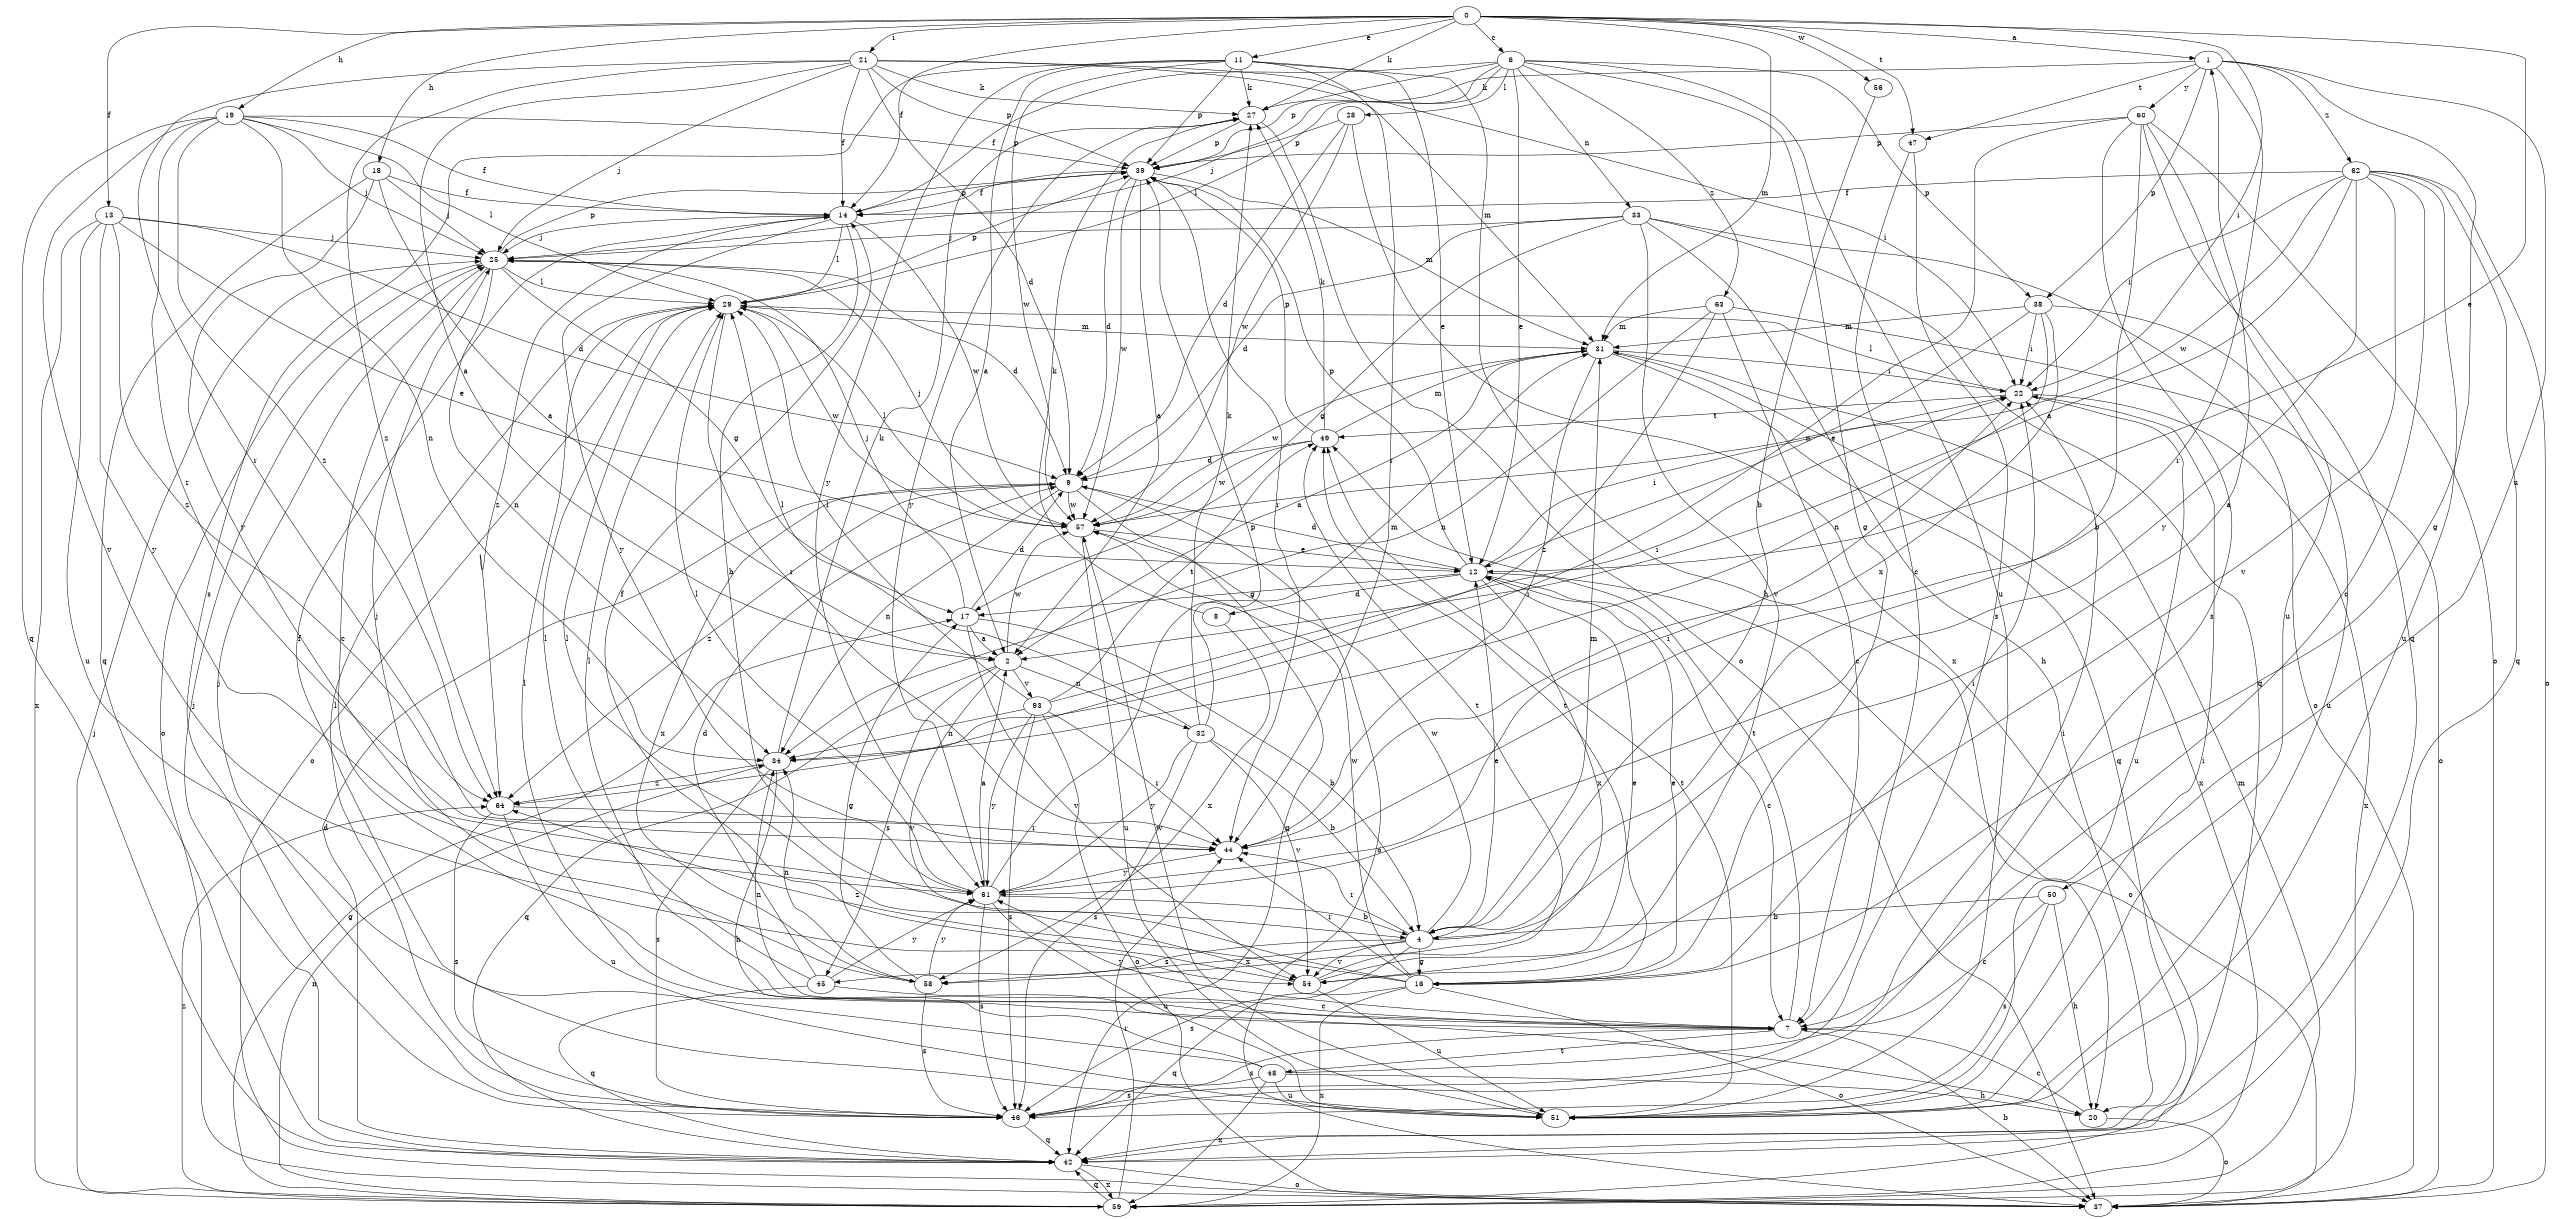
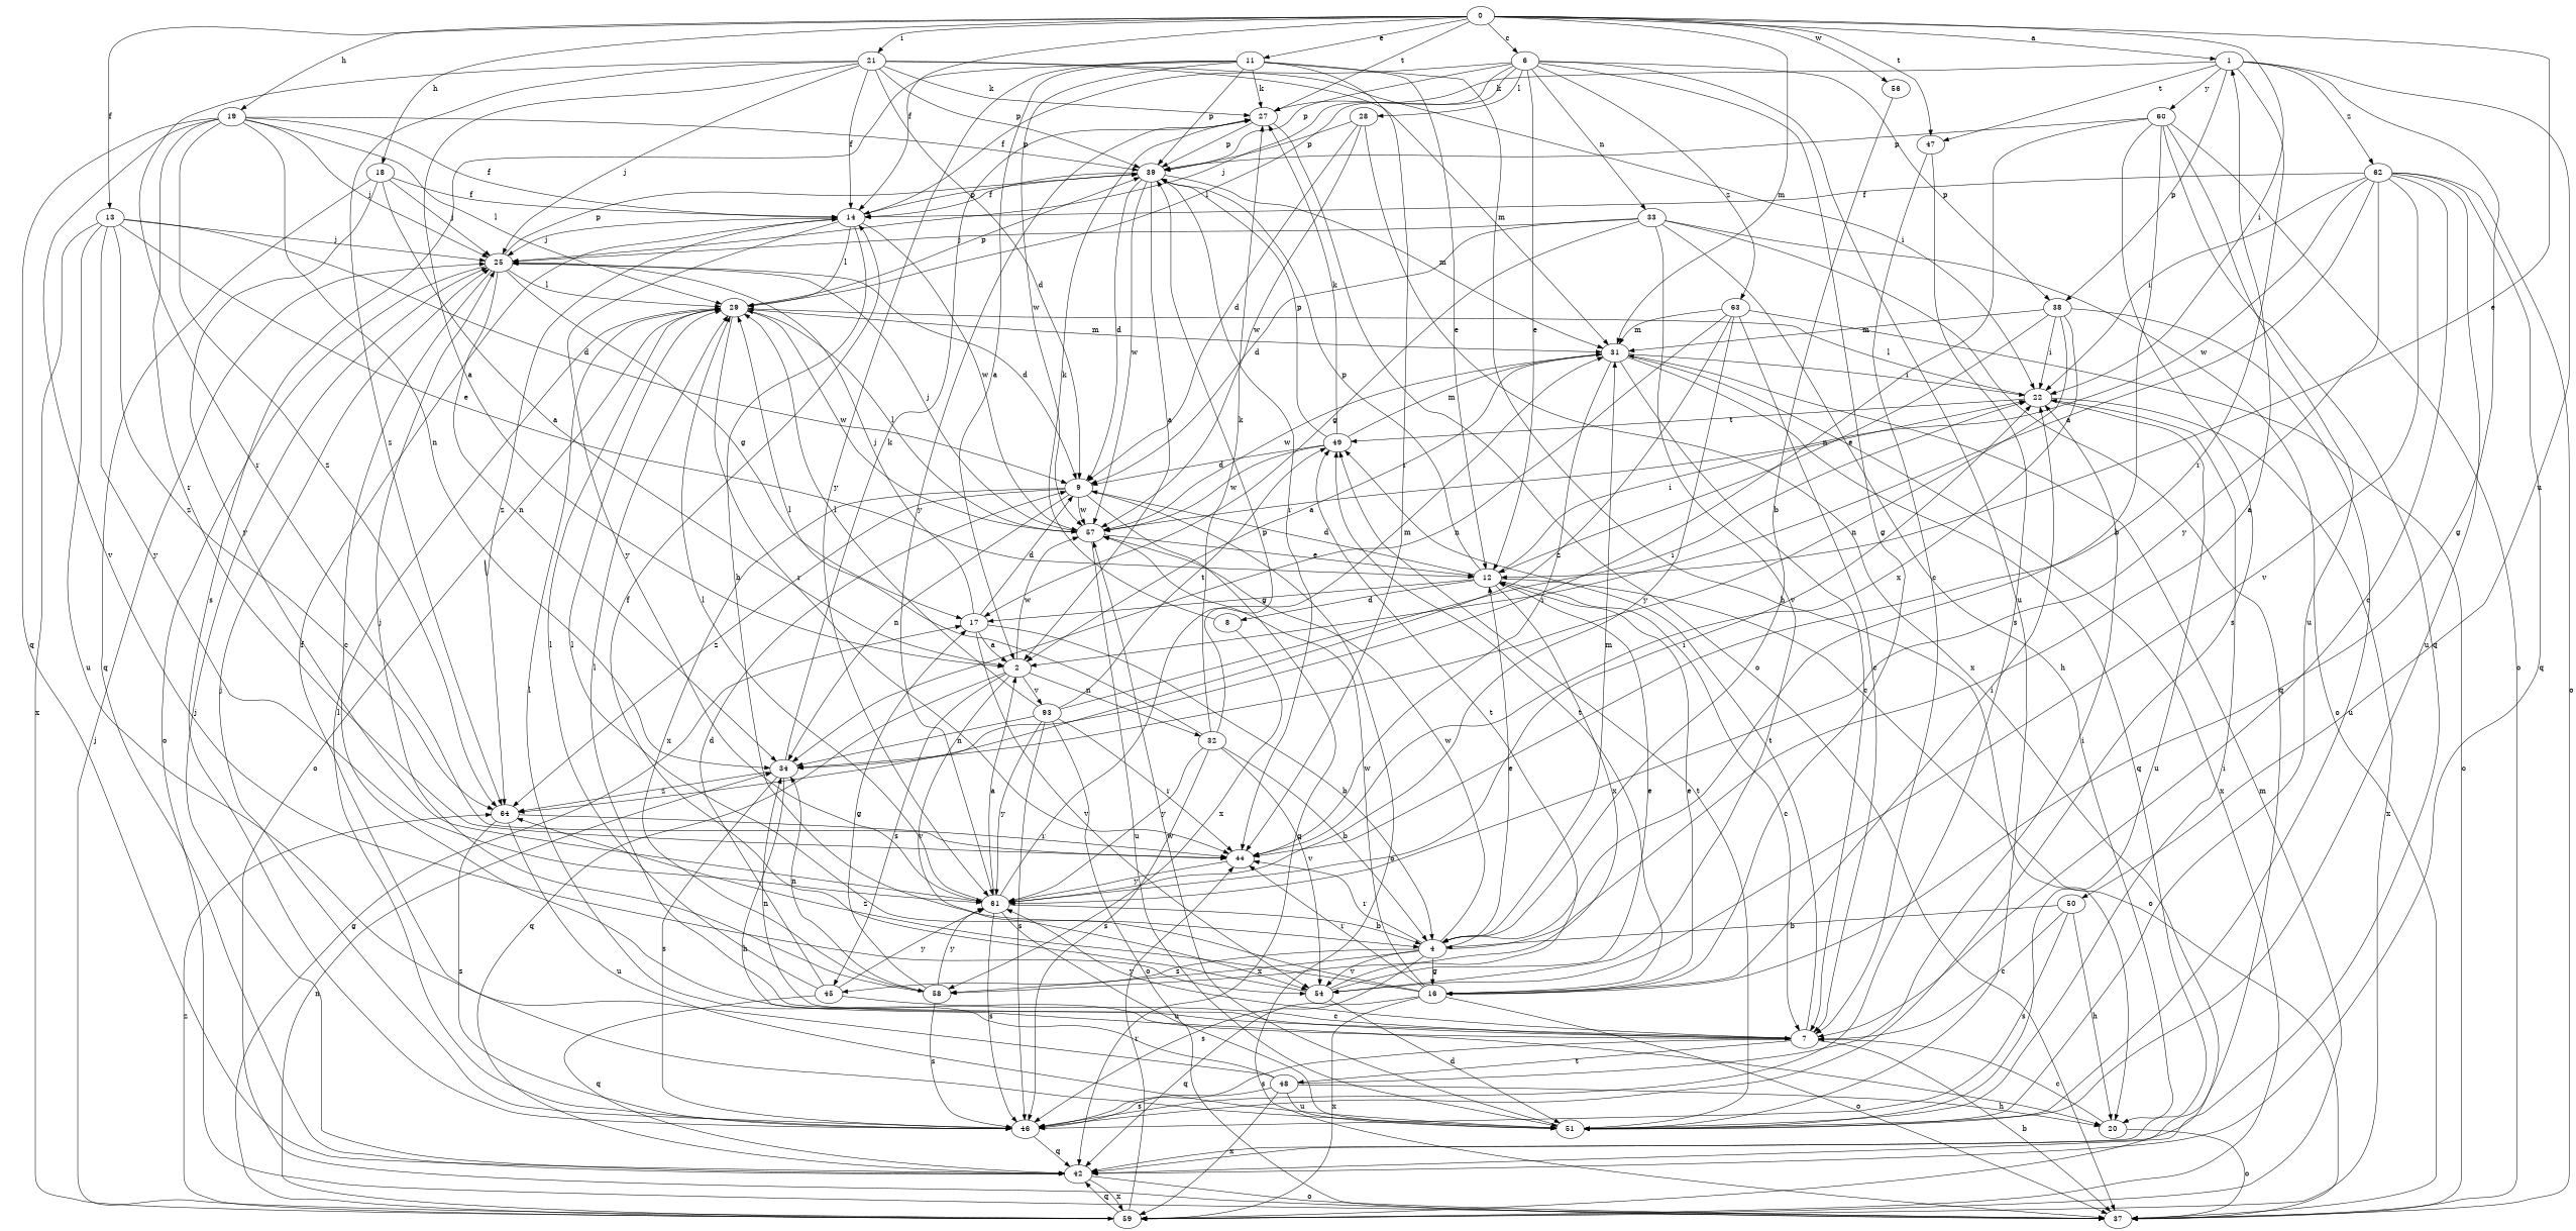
  strict digraph {
    0
    1
    6
    11
    12
    13
    14
    18
    19
    21
    22
    27
    31
    47
    56
    16
    38
    44
    50
    60
    62
    25
    28
    29
    33
    39
    51
    63
    2
    57
    46
    61
    20
    58
    7
    8
    9
    37
    17
    64
    59
    4
    42
    54
    34
    49
    32
    45
    n49 [label=93]
    48
    0 -> 1 [label=a]
    0 -> 6 [label=c]
    0 -> 11 [label=e]
    0 -> 12 [label=e]
    0 -> 13 [label=f]
    0 -> 14 [label=f]
    0 -> 18 [label=h]
    0 -> 19 [label=h]
    0 -> 21 [label=i]
    0 -> 22 [label=i]
-   0 -> 27 [label=k]
+   0 -> 27 [label=t]
    0 -> 31 [label=m]
    0 -> 47 [label=t]
    0 -> 56 [label=w]
    1 -> 27 [label=k]
    1 -> 47 [label=t]
    1 -> 16 [label=g]
    1 -> 38 [label=p]
    1 -> 44 [label=r]
    1 -> 50 [label=u]
    1 -> 60 [label=y]
    1 -> 62 [label=z]
    6 -> 12 [label=e]
    6 -> 14 [label=f]
    6 -> 16 [label=g]
    6 -> 38 [label=p]
    6 -> 25 [label=j]
    6 -> 28 [label=l]
    6 -> 29 [label=l]
    6 -> 33 [label=n]
    6 -> 39 [label=p]
    6 -> 51 [label=u]
    6 -> 63 [label=z]
    11 -> 12 [label=e]
    11 -> 27 [label=k]
    11 -> 44 [label=r]
    11 -> 39 [label=p]
    11 -> 2 [label=a]
    11 -> 57 [label=w]
    11 -> 46 [label=s]
    11 -> 61 [label=y]
    11 -> 20 [label=h]
    12 -> 22 [label=i]
    12 -> 39 [label=p]
    12 -> 58 [label=x]
    12 -> 7 [label=c]
    12 -> 8 [label=d]
    12 -> 9 [label=d]
    12 -> 37 [label=o]
    12 -> 17 [label=g]
    13 -> 12 [label=e]
    13 -> 25 [label=j]
    13 -> 51 [label=u]
    13 -> 61 [label=y]
    13 -> 9 [label=d]
    13 -> 64 [label=z]
    13 -> 59 [label=x]
    14 -> 25 [label=j]
    14 -> 29 [label=l]
    14 -> 39 [label=p]
    14 -> 57 [label=w]
    14 -> 61 [label=y]
    14 -> 64 [label=z]
    14 -> 4 [label=b]
    18 -> 14 [label=f]
    18 -> 25 [label=j]
    18 -> 2 [label=a]
    18 -> 61 [label=y]
    18 -> 42 [label=q]
    19 -> 14 [label=f]
    19 -> 44 [label=r]
    19 -> 25 [label=j]
    19 -> 29 [label=l]
    19 -> 39 [label=p]
    19 -> 64 [label=z]
    19 -> 42 [label=q]
    19 -> 54 [label=v]
    19 -> 34 [label=n]
    21 -> 14 [label=f]
    21 -> 22 [label=i]
    21 -> 27 [label=k]
    21 -> 31 [label=m]
    21 -> 44 [label=r]
    21 -> 25 [label=j]
    21 -> 39 [label=p]
    21 -> 2 [label=a]
    21 -> 9 [label=d]
    21 -> 64 [label=z]
    22 -> 29 [label=l]
    22 -> 51 [label=u]
    22 -> 59 [label=x]
    22 -> 49 [label=t]
    27 -> 39 [label=p]
    27 -> 61 [label=y]
    27 -> 37 [label=o]
    31 -> 22 [label=i]
    31 -> 44 [label=r]
    31 -> 2 [label=a]
    31 -> 57 [label=w]
+   31 -> 7 [label=c]
    31 -> 59 [label=x]
    31 -> 42 [label=q]
    47 -> 46 [label=s]
    47 -> 7 [label=c]
    56 -> 4 [label=b]
    16 -> 12 [label=e]
    16 -> 22 [label=i]
    16 -> 44 [label=r]
    16 -> 29 [label=l]
    16 -> 57 [label=w]
    16 -> 37 [label=o]
    16 -> 64 [label=z]
    16 -> 59 [label=x]
    16 -> 42 [label=q]
    16 -> 49 [label=t]
    38 -> 12 [label=e]
    38 -> 22 [label=i]
    38 -> 31 [label=m]
    38 -> 44 [label=x]
    38 -> 51 [label=u]
    38 -> 34 [label=n]
    44 -> 61 [label=y]
    50 -> 46 [label=s]
    50 -> 20 [label=h]
    50 -> 7 [label=c]
    50 -> 4 [label=b]
    60 -> 39 [label=p]
    60 -> 51 [label=u]
    60 -> 46 [label=s]
    60 -> 37 [label=o]
    60 -> 4 [label=b]
    60 -> 42 [label=q]
    60 -> 34 [label=n]
    62 -> 14 [label=f]
    62 -> 22 [label=i]
    62 -> 51 [label=u]
    62 -> 2 [label=a]
    62 -> 57 [label=w]
    62 -> 61 [label=y]
    62 -> 7 [label=c]
    62 -> 37 [label=o]
    62 -> 42 [label=q]
    62 -> 54 [label=v]
    25 -> 29 [label=l]
    25 -> 39 [label=p]
    25 -> 7 [label=c]
    25 -> 9 [label=d]
    25 -> 37 [label=o]
    25 -> 17 [label=g]
    25 -> 34 [label=n]
    28 -> 39 [label=p]
    28 -> 57 [label=w]
    28 -> 9 [label=d]
    28 -> 59 [label=x]
    29 -> 31 [label=m]
    29 -> 44 [label=r]
    29 -> 39 [label=p]
    29 -> 57 [label=w]
    29 -> 37 [label=o]
    33 -> 25 [label=j]
    33 -> 20 [label=h]
    33 -> 9 [label=d]
    33 -> 37 [label=o]
    33 -> 17 [label=g]
    33 -> 42 [label=q]
    33 -> 54 [label=v]
    39 -> 14 [label=f]
    39 -> 31 [label=m]
    39 -> 44 [label=r]
    39 -> 2 [label=a]
    39 -> 57 [label=w]
    39 -> 9 [label=d]
    51 -> 22 [label=i]
    51 -> 57 [label=w]
    51 -> 49 [label=t]
    63 -> 31 [label=m]
+   63 -> 61 [label=y]
    63 -> 7 [label=c]
    63 -> 37 [label=o]
    63 -> 64 [label=z]
    63 -> 34 [label=n]
    2 -> 57 [label=w]
    2 -> 42 [label=q]
    2 -> 54 [label=v]
    2 -> 32 [label=n]
    2 -> 45 [label=s]
    2 -> n49 [label=v]
    57 -> 12 [label=e]
    57 -> 25 [label=j]
    57 -> 29 [label=l]
    57 -> 51 [label=u]
    46 -> 25 [label=j]
    46 -> 29 [label=l]
    46 -> 42 [label=q]
    61 -> 22 [label=i]
    61 -> 29 [label=l]
    61 -> 39 [label=p]
    61 -> 51 [label=u]
    61 -> 2 [label=a]
    61 -> 46 [label=s]
    61 -> 4 [label=b]
    20 -> 7 [label=c]
    20 -> 37 [label=o]
    58 -> 25 [label=j]
    58 -> 46 [label=s]
    58 -> 61 [label=y]
    58 -> 17 [label=g]
    58 -> 34 [label=n]
    7 -> 29 [label=l]
    7 -> 46 [label=s]
    7 -> 61 [label=y]
    7 -> 37 [label=b]
    7 -> 34 [label=n]
    7 -> 49 [label=t]
    7 -> 48 [label=t]
    8 -> 27 [label=k]
    8 -> 58 [label=x]
    9 -> 57 [label=w]
    9 -> 58 [label=x]
    9 -> 37 [label=o]
    9 -> 64 [label=z]
    9 -> 42 [label=q]
    9 -> 34 [label=n]
    17 -> 25 [label=j]
    17 -> 2 [label=a]
    17 -> 9 [label=d]
    17 -> 4 [label=b]
    17 -> 54 [label=v]
    64 -> 44 [label=r]
    64 -> 51 [label=u]
    64 -> 46 [label=s]
    59 -> 31 [label=m]
    59 -> 44 [label=r]
    59 -> 25 [label=j]
    59 -> 17 [label=g]
    59 -> 64 [label=z]
    59 -> 42 [label=q]
    59 -> 34 [label=n]
    4 -> 1 [label=a]
    4 -> 12 [label=e]
    4 -> 31 [label=m]
    4 -> 16 [label=g]
    4 -> 44 [label=r]
    4 -> 57 [label=w]
    4 -> 46 [label=s]
    4 -> 58 [label=x]
    4 -> 54 [label=v]
    4 -> 45 [label=s]
    42 -> 25 [label=j]
-   42 -> 9 [label=d]
    42 -> 37 [label=o]
    42 -> 59 [label=x]
    54 -> 12 [label=e]
    54 -> 14 [label=f]
-   54 -> 51 [label=u]
+   54 -> 51 [label=d]
    54 -> 49 [label=t]
    34 -> 27 [label=k]
    34 -> 46 [label=s]
    34 -> 20 [label=h]
    34 -> 64 [label=z]
    49 -> 27 [label=k]
    49 -> 31 [label=m]
    49 -> 39 [label=p]
    49 -> 57 [label=w]
    49 -> 9 [label=d]
    32 -> 27 [label=k]
    32 -> 31 [label=m]
    32 -> 29 [label=l]
    32 -> 46 [label=s]
    32 -> 61 [label=y]
    32 -> 4 [label=b]
    32 -> 54 [label=v]
    45 -> 29 [label=l]
    45 -> 61 [label=y]
    45 -> 7 [label=c]
    45 -> 9 [label=d]
    45 -> 42 [label=q]
    n49 -> 22 [label=i]
    n49 -> 44 [label=r]
    n49 -> 29 [label=l]
    n49 -> 46 [label=s]
    n49 -> 61 [label=y]
    n49 -> 37 [label=o]
    n49 -> 34 [label=n]
    n49 -> 49 [label=t]
    48 -> 14 [label=f]
    48 -> 22 [label=i]
    48 -> 29 [label=l]
    48 -> 51 [label=u]
    48 -> 46 [label=s]
    48 -> 20 [label=h]
    48 -> 59 [label=x]
  }
